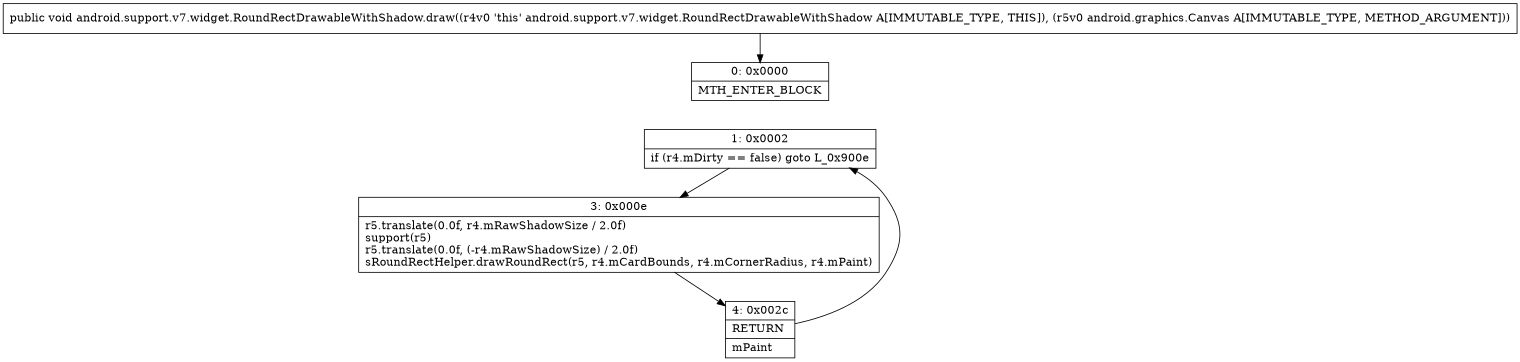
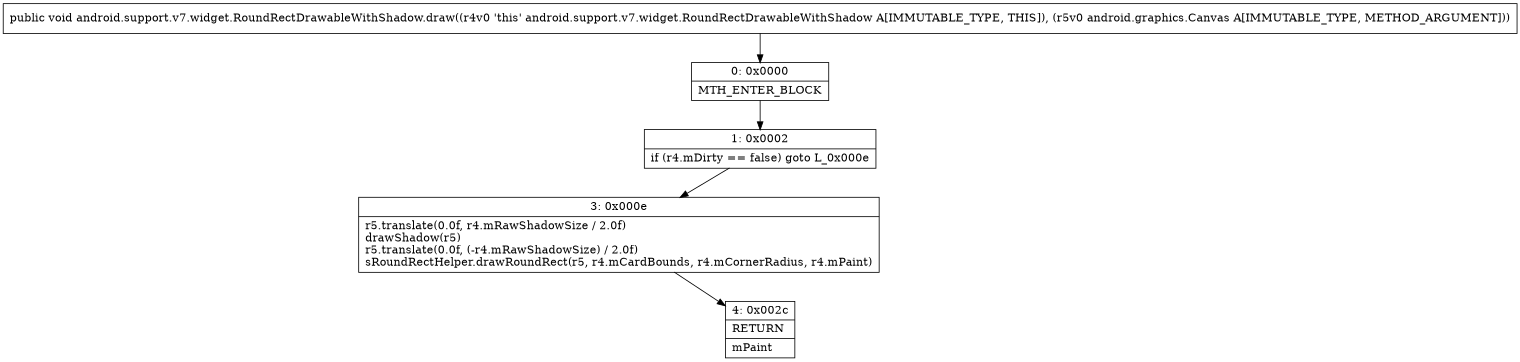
  digraph {
    fontname="DejaVu Serif"
    node [fontname="DejaVu Serif" shape=record]
    edge [fontname="DejaVu Serif"]
    n1 [label="{0\:\ 0x0000|MTH_ENTER_BLOCK\l}"]
-   n2 [label="{1\:\ 0x0002|if (r4.mDirty == false) goto L_0x900e\l}"]
-   n3 [label="{3\:\ 0x000e|r5.translate(0.0f, r4.mRawShadowSize \/ 2.0f)\lsupport(r5)\lr5.translate(0.0f, (\-r4.mRawShadowSize) \/ 2.0f)\lsRoundRectHelper.drawRoundRect(r5, r4.mCardBounds, r4.mCornerRadius, r4.mPaint)\l}"]
+   n2 [label="{1\:\ 0x0002|if (r4.mDirty == false) goto L_0x000e\l}"]
+   n3 [label="{3\:\ 0x000e|r5.translate(0.0f, r4.mRawShadowSize \/ 2.0f)\ldrawShadow(r5)\lr5.translate(0.0f, (\-r4.mRawShadowSize) \/ 2.0f)\lsRoundRectHelper.drawRoundRect(r5, r4.mCardBounds, r4.mCornerRadius, r4.mPaint)\l}"]
    n4 [label="{4\:\ 0x002c|RETURN\l|mPaint\l}"]
    n5 [label="{public void android.support.v7.widget.RoundRectDrawableWithShadow.draw((r4v0 'this' android.support.v7.widget.RoundRectDrawableWithShadow A[IMMUTABLE_TYPE, THIS]), (r5v0 android.graphics.Canvas A[IMMUTABLE_TYPE, METHOD_ARGUMENT])) }"]
-   n4 -> n2
+   n1 -> n2
    n2 -> n3
    n3 -> n4
    n5 -> n1
  }
